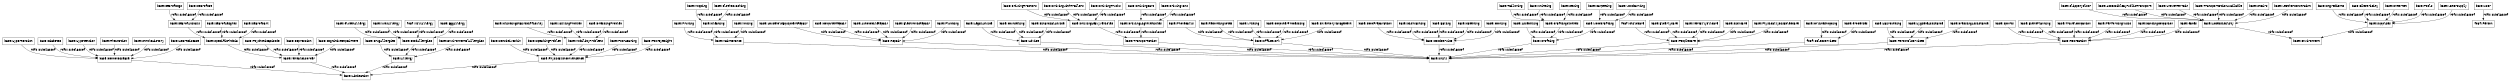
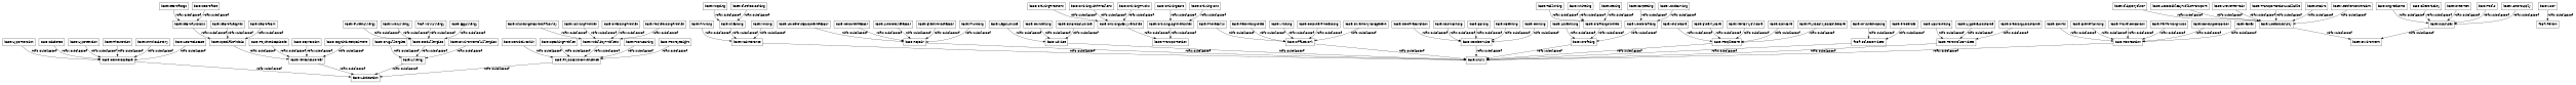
  digraph {
    fontname="DejaVu Sans Mono"
    rankdir=TB
    node [color=black fontname="DejaVu Sans Mono" shape=rectangle]
    edge [fontname="DejaVu Sans Mono"]
    "base:WalkingProblem"
    "base:MobilityProblems"
    "base:PhysicalInconvenience"
    "base:Sports"
    "base:Recreation"
    "base:Skill"
    "base:Mopping"
    "base:Cleaning"
    "base:Maintenance"
    "base:Diabetes"
    "base:CommonDisease"
    "base:Limitation"
    "base:Plumbing"
    "base:Repair"
    "base:Advice"
    "base:DrivingCars"
    "base:DrivingLightVehicles"
    "base:Transportation"
    "base:WaterSupply"
    "base:Supplies"
    "base:Environment"
    "base:InventoryManagement"
    "base:OfficeWork"
    "base:Hypotension"
    "base:Cooking"
    "base:FoodService"
    "base:PoorHearing"
    "base:EventPlanning"
    "base:CognitiveImpairment"
    "base:MentalDisorder"
    "base:HouseholdEquipmentRepair"
    "base:Allergy"
    "base:Rheumatism"
    "base:CraftingClothes"
    "base:Crafting"
    "base:UnevenTerrain"
    "base:Accessibility"
    "base:Carpeting"
    "base:WoodCrafting"
    "base:DrivingHeavyVehicles"
    "base:TravelCompanion"
    "base:Mowing"
    "base:TransportationAvailable"
    "base:PerformingMusic"
    "base:PhysicallyDisabledCare"
    "base:PeopleCare"
    "base:PhoneCalls"
    "base:DrivingTrucks"
    "base:FearOfDark"
    "base:SpecificPhobia"
    "base:PoorEyesight"
    "base:DancingCompanion"
    "base:DrivingTractors"
    "base:FearOfDogs"
    "base:FearOfAnimals"
    n56 [label="foaf:MilkAllergy"]
    "base:FoodAllergies"
    n58 [label="foaf:SalesServices"]
    "base:Groceries"
    "base:FoodPreparation"
    "base:DressingProblem"
    "base:EnvironmentalAllergies"
    "base:SensitiveSkin"
    "base:RecordingNotes"
    "base:Tailoring"
    "base:Assembling"
    "base:Ingredients"
+   "base:ToiletUsingProblem"
    "base:Pruning"
    "base:DrivingWithTrailers"
    "base:StrokeHistory"
    "base:WoodCarving"
    "base:User"
    "foaf:Person"
    "base:Stairs"
    "base:DrugAllergies"
    "base:ComputerRepair"
    "base:Dishwashing"
-   "base:ChildCare" [label="foaf:ChildCare"]
+   "base:ChildCare"
    "base:DrivingVans"
    "base:ClothesWashing"
    "base:ElderlyCare"
    "base:OnlineShopping"
    "base:HygieneAssitance"
    "base:PersonalServices"
    "base:MentallyIllCare"
    "base:ClimbingStairsDifficulty"
    "base:Electricity"
    "base:EggAllergy"
    "base:Internet"
    "base:HeartDisease"
    "base:Counseling"
    "base:WeatherConstraint"
    "base:Writing"
    "base:FinancialAdvice"
    "base:AutomobileRepair"
    "base:Games"
    "base:Tools"
    "base:SickCare"
    "base:GlutenAllergy"
    "base:FearOfCat"
    "base:SlipperyFloor"
    "base:FearOfHeights"
    "base:Baking"
    "base:DressingAssistance"
    "base:PsychoticEpisode"
    "base:Hypertension"
    "base:SpeakingProblem"
    "base:NutsAllergy"
    "base:Knitting"
    "base:ElectronicRepair"
    "base:AccessibleByPublicTransport"
    "base:HairCutting"
    "base:Catering"
    "base:LegalAdvice"
    "base:ComputerProcessing"
    "base:Depression"
    "base:Sewing"
    "base:WalkingProblem" -> "base:MobilityProblems" [label="rdfs:subClassOf"]
    "base:MobilityProblems" -> "base:PhysicalInconvenience" [label="rdfs:subClassOf"]
    "base:PhysicalInconvenience" -> "base:Limitation" [label="rdfs:subClassOf"]
    "base:Sports" -> "base:Recreation" [label="rdfs:subClassOf"]
    "base:Recreation" -> "base:Skill" [label="rdfs:subClassOf"]
    "base:Mopping" -> "base:Cleaning" [label="rdfs:subClassOf"]
    "base:Cleaning" -> "base:Maintenance" [label="rdfs:subClassOf"]
    "base:Maintenance" -> "base:Skill" [label="rdfs:subClassOf"]
    "base:Diabetes" -> "base:CommonDisease" [label="rdfs:subClassOf"]
    "base:CommonDisease" -> "base:Limitation" [label="rdfs:subClassOf"]
    "base:Plumbing" -> "base:Repair" [label="rdfs:subClassOf"]
    "base:Repair" -> "base:Skill" [label="rdfs:subClassOf"]
    "base:Advice" -> "base:Skill" [label="rdfs:subClassOf"]
    "base:DrivingCars" -> "base:DrivingLightVehicles" [label="rdfs:subClassOf"]
    "base:DrivingLightVehicles" -> "base:Transportation" [label="rdfs:subClassOf"]
-   "base:Transportation" -> "base:Skill" [label="rdfs:subClassOf"]
    "base:WaterSupply" -> "base:Supplies" [label="rdfs:subClassOf"]
    "base:Supplies" -> "base:Environment" [label="rdfs:subClassOf"]
    "base:InventoryManagement" -> "base:OfficeWork" [label="rdfs:subClassOf"]
    "base:OfficeWork" -> "base:Skill" [label="rdfs:subClassOf"]
    "base:Hypotension" -> "base:CommonDisease" [label="rdfs:subClassOf"]
    "base:Cooking" -> "base:FoodService" [label="rdfs:subClassOf"]
    "base:FoodService" -> "base:Skill" [label="rdfs:subClassOf"]
    "base:PoorHearing" -> "base:PhysicalInconvenience" [label="rdfs:subClassOf"]
    "base:EventPlanning" -> "base:Recreation" [label="rdfs:subClassOf"]
    "base:CognitiveImpairment" -> "base:MentalDisorder" [label="rdfs:subClassOf"]
    "base:MentalDisorder" -> "base:Limitation" [label="rdfs:subClassOf"]
    "base:HouseholdEquipmentRepair" -> "base:Repair" [label="rdfs:subClassOf"]
    "base:Allergy" -> "base:Limitation" [label="rdfs:subClassOf"]
    "base:Rheumatism" -> "base:CommonDisease" [label="rdfs:subClassOf"]
    "base:CraftingClothes" -> "base:Crafting" [label="rdfs:subClassOf"]
    "base:Crafting" -> "base:Skill" [label="rdfs:subClassOf"]
    "base:UnevenTerrain" -> "base:Accessibility" [label="rdfs:subClassOf"]
    "base:Accessibility" -> "base:Environment" [label="rdfs:subClassOf"]
    "base:Carpeting" -> "base:WoodCrafting" [label="rdfs:subClassOf"]
    "base:WoodCrafting" -> "base:Crafting" [label="rdfs:subClassOf"]
    "base:DrivingHeavyVehicles" -> "base:Transportation" [label="rdfs:subClassOf"]
    "base:TravelCompanion" -> "base:Recreation" [label="rdfs:subClassOf"]
    "base:Mowing" -> "base:Maintenance" [label="rdfs:subClassOf"]
    "base:TransportationAvailable" -> "base:Accessibility" [label="rdfs:subClassOf"]
    "base:PerformingMusic" -> "base:Recreation" [label="rdfs:subClassOf"]
    "base:PhysicallyDisabledCare" -> "base:PeopleCare" [label="rdfs:subClassOf"]
    "base:PeopleCare" -> "base:Skill" [label="rdfs:subClassOf"]
    "base:PhoneCalls" -> "base:OfficeWork" [label="rdfs:subClassOf"]
    "base:DrivingTrucks" -> "base:DrivingHeavyVehicles" [label="rdfs:subClassOf"]
    "base:FearOfDark" -> "base:SpecificPhobia" [label="rdfs:subClassOf"]
    "base:SpecificPhobia" -> "base:MentalDisorder" [label="rdfs:subClassOf"]
    "base:PoorEyesight" -> "base:PhysicalInconvenience" [label="rdfs:subClassOf"]
    "base:DancingCompanion" -> "base:Recreation" [label="rdfs:subClassOf"]
    "base:DrivingTractors" -> "base:DrivingHeavyVehicles" [label="rdfs:subClassOf"]
    "base:FearOfDogs" -> "base:FearOfAnimals" [label="rdfs:subClassOf"]
    "base:FearOfAnimals" -> "base:SpecificPhobia" [label="rdfs:subClassOf"]
    n56 -> "base:FoodAllergies" [label="rdfs:subClassOf"]
    "base:FoodAllergies" -> "base:Allergy" [label="rdfs:subClassOf"]
    n58 -> "base:Skill" [label="rdfs:subClassOf"]
    "base:Groceries" -> n58 [label="rdfs:subClassOf"]
    "base:FoodPreparation" -> "base:FoodService" [label="rdfs:subClassOf"]
    "base:DressingProblem" -> "base:MobilityProblems" [label="rdfs:subClassOf"]
    "base:EnvironmentalAllergies" -> "base:Allergy" [label="rdfs:subClassOf"]
    "base:SensitiveSkin" -> "base:PhysicalInconvenience" [label="rdfs:subClassOf"]
    "base:RecordingNotes" -> "base:OfficeWork" [label="rdfs:subClassOf"]
    "base:Tailoring" -> "base:CraftingClothes" [label="rdfs:subClassOf"]
    "base:Assembling" -> "base:Crafting" [label="rdfs:subClassOf"]
    "base:Ingredients" -> "base:Supplies" [label="rdfs:subClassOf"]
+   "base:ToiletUsingProblem" -> "base:MobilityProblems" [label="rdfs:subClassOf"]
    "base:Pruning" -> "base:Maintenance" [label="rdfs:subClassOf"]
    "base:DrivingWithTrailers" -> "base:DrivingHeavyVehicles" [label="rdfs:subClassOf"]
    "base:StrokeHistory" -> "base:CommonDisease" [label="rdfs:subClassOf"]
    "base:WoodCarving" -> "base:WoodCrafting" [label="rdfs:subClassOf"]
    "base:User" -> "foaf:Person" [label="rdfs:subClassOf"]
    "base:Stairs" -> "base:Accessibility" [label="rdfs:subClassOf"]
    "base:DrugAllergies" -> "base:Allergy" [label="rdfs:subClassOf"]
    "base:ComputerRepair" -> "base:Repair" [label="rdfs:subClassOf"]
    "base:Dishwashing" -> "base:FoodService" [label="rdfs:subClassOf"]
    "base:ChildCare" -> "base:PeopleCare" [label="rdfs:subClassOf"]
    "base:DrivingVans" -> "base:DrivingLightVehicles" [label="rdfs:subClassOf"]
    "base:ClothesWashing" -> "base:Cleaning" [label="rdfs:subClassOf"]
    "base:ElderlyCare" -> "base:PeopleCare" [label="rdfs:subClassOf"]
    "base:OnlineShopping" -> n58 [label="rdfs:subClassOf"]
    "base:HygieneAssitance" -> "base:PersonalServices" [label="rdfs:subClassOf"]
    "base:PersonalServices" -> "base:Skill" [label="rdfs:subClassOf"]
    "base:MentallyIllCare" -> "base:PeopleCare" [label="rdfs:subClassOf"]
    "base:ClimbingStairsDifficulty" -> "base:MobilityProblems" [label="rdfs:subClassOf"]
    "base:Electricity" -> "base:Supplies" [label="rdfs:subClassOf"]
    "base:EggAllergy" -> "base:FoodAllergies" [label="rdfs:subClassOf"]
    "base:Internet" -> "base:Supplies" [label="rdfs:subClassOf"]
    "base:HeartDisease" -> "base:CommonDisease" [label="rdfs:subClassOf"]
    "base:Counseling" -> "base:Advice" [label="rdfs:subClassOf"]
    "base:WeatherConstraint" -> "base:Accessibility" [label="rdfs:subClassOf"]
    "base:Writing" -> "base:OfficeWork" [label="rdfs:subClassOf"]
    "base:FinancialAdvice" -> "base:Advice" [label="rdfs:subClassOf"]
    "base:AutomobileRepair" -> "base:Repair" [label="rdfs:subClassOf"]
    "base:Games" -> "base:Recreation" [label="rdfs:subClassOf"]
    "base:Tools" -> "base:Supplies" [label="rdfs:subClassOf"]
    "base:SickCare" -> "base:PeopleCare" [label="rdfs:subClassOf"]
    "base:GlutenAllergy" -> "base:FoodAllergies" [label="rdfs:subClassOf"]
    "base:FearOfCat" -> "base:FearOfAnimals" [label="rdfs:subClassOf"]
    "base:SlipperyFloor" -> "base:Accessibility" [label="rdfs:subClassOf"]
    "base:FearOfHeights" -> "base:SpecificPhobia" [label="rdfs:subClassOf"]
    "base:Baking" -> "base:FoodService" [label="rdfs:subClassOf"]
    "base:DressingAssistance" -> "base:PersonalServices" [label="rdfs:subClassOf"]
    "base:PsychoticEpisode" -> "base:MentalDisorder" [label="rdfs:subClassOf"]
    "base:Hypertension" -> "base:CommonDisease" [label="rdfs:subClassOf"]
    "base:SpeakingProblem" -> "base:PhysicalInconvenience" [label="rdfs:subClassOf"]
    "base:NutsAllergy" -> "base:FoodAllergies" [label="rdfs:subClassOf"]
    "base:Knitting" -> "base:CraftingClothes" [label="rdfs:subClassOf"]
    "base:ElectronicRepair" -> "base:Repair" [label="rdfs:subClassOf"]
    "base:AccessibleByPublicTransport" -> "base:Accessibility" [label="rdfs:subClassOf"]
    "base:HairCutting" -> "base:PersonalServices" [label="rdfs:subClassOf"]
    "base:Catering" -> "base:FoodService" [label="rdfs:subClassOf"]
    "base:LegalAdvice" -> "base:Advice" [label="rdfs:subClassOf"]
    "base:ComputerProcessing" -> "base:OfficeWork" [label="rdfs:subClassOf"]
    "base:Depression" -> "base:MentalDisorder" [label="rdfs:subClassOf"]
    "base:Sewing" -> "base:CraftingClothes" [label="rdfs:subClassOf"]
  }
